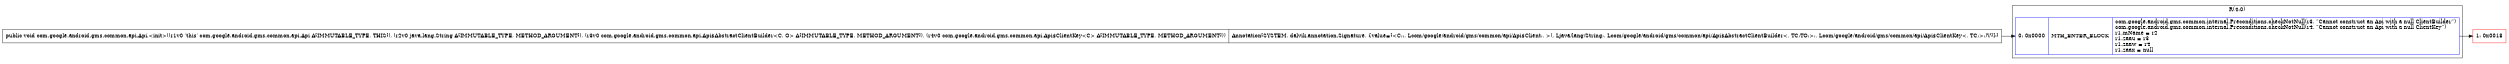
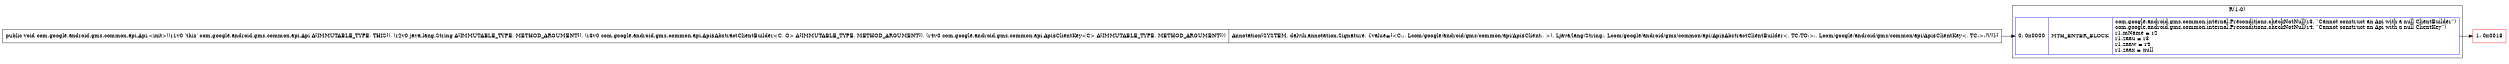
  digraph {
    rankdir=LR
    node [shape=record]
    n1 [color=blue label="{0\:\ 0x0000|MTH_ENTER_BLOCK\l|com.google.android.gms.common.internal.Preconditions.checkNotNull(r3, \"Cannot construct an Api with a null ClientBuilder\")\lcom.google.android.gms.common.internal.Preconditions.checkNotNull(r4, \"Cannot construct an Api with a null ClientKey\")\lr1.mName = r2\lr1.zaau = r3\lr1.zaaw = r4\lr1.zaax = null\l}"]
    n2 [color=red label="{1\:\ 0x0018}"]
    n3 [label="{public void com.google.android.gms.common.api.Api.\<init\>((r1v0 'this' com.google.android.gms.common.api.Api A[IMMUTABLE_TYPE, THIS]), (r2v0 java.lang.String A[IMMUTABLE_TYPE, METHOD_ARGUMENT]), (r3v0 com.google.android.gms.common.api.Api$AbstractClientBuilder\<C, O\> A[IMMUTABLE_TYPE, METHOD_ARGUMENT]), (r4v0 com.google.android.gms.common.api.Api$ClientKey\<C\> A[IMMUTABLE_TYPE, METHOD_ARGUMENT]))  | Annotation[SYSTEM, dalvik.annotation.Signature, \{value=[\<C::, Lcom\/google\/android\/gms\/common\/api\/Api$Client;, \>(, Ljava\/lang\/String;, Lcom\/google\/android\/gms\/common\/api\/Api$AbstractClientBuilder\<, TC;TO;\>;, Lcom\/google\/android\/gms\/common\/api\/Api$ClientKey\<, TC;\>;)V]\}]\l}"]
    subgraph cluster_1 {
-     label="R(4:0)"
+     label="R(1:0)"
      n1
    }
    n1 -> n2
    n3 -> n1
  }
